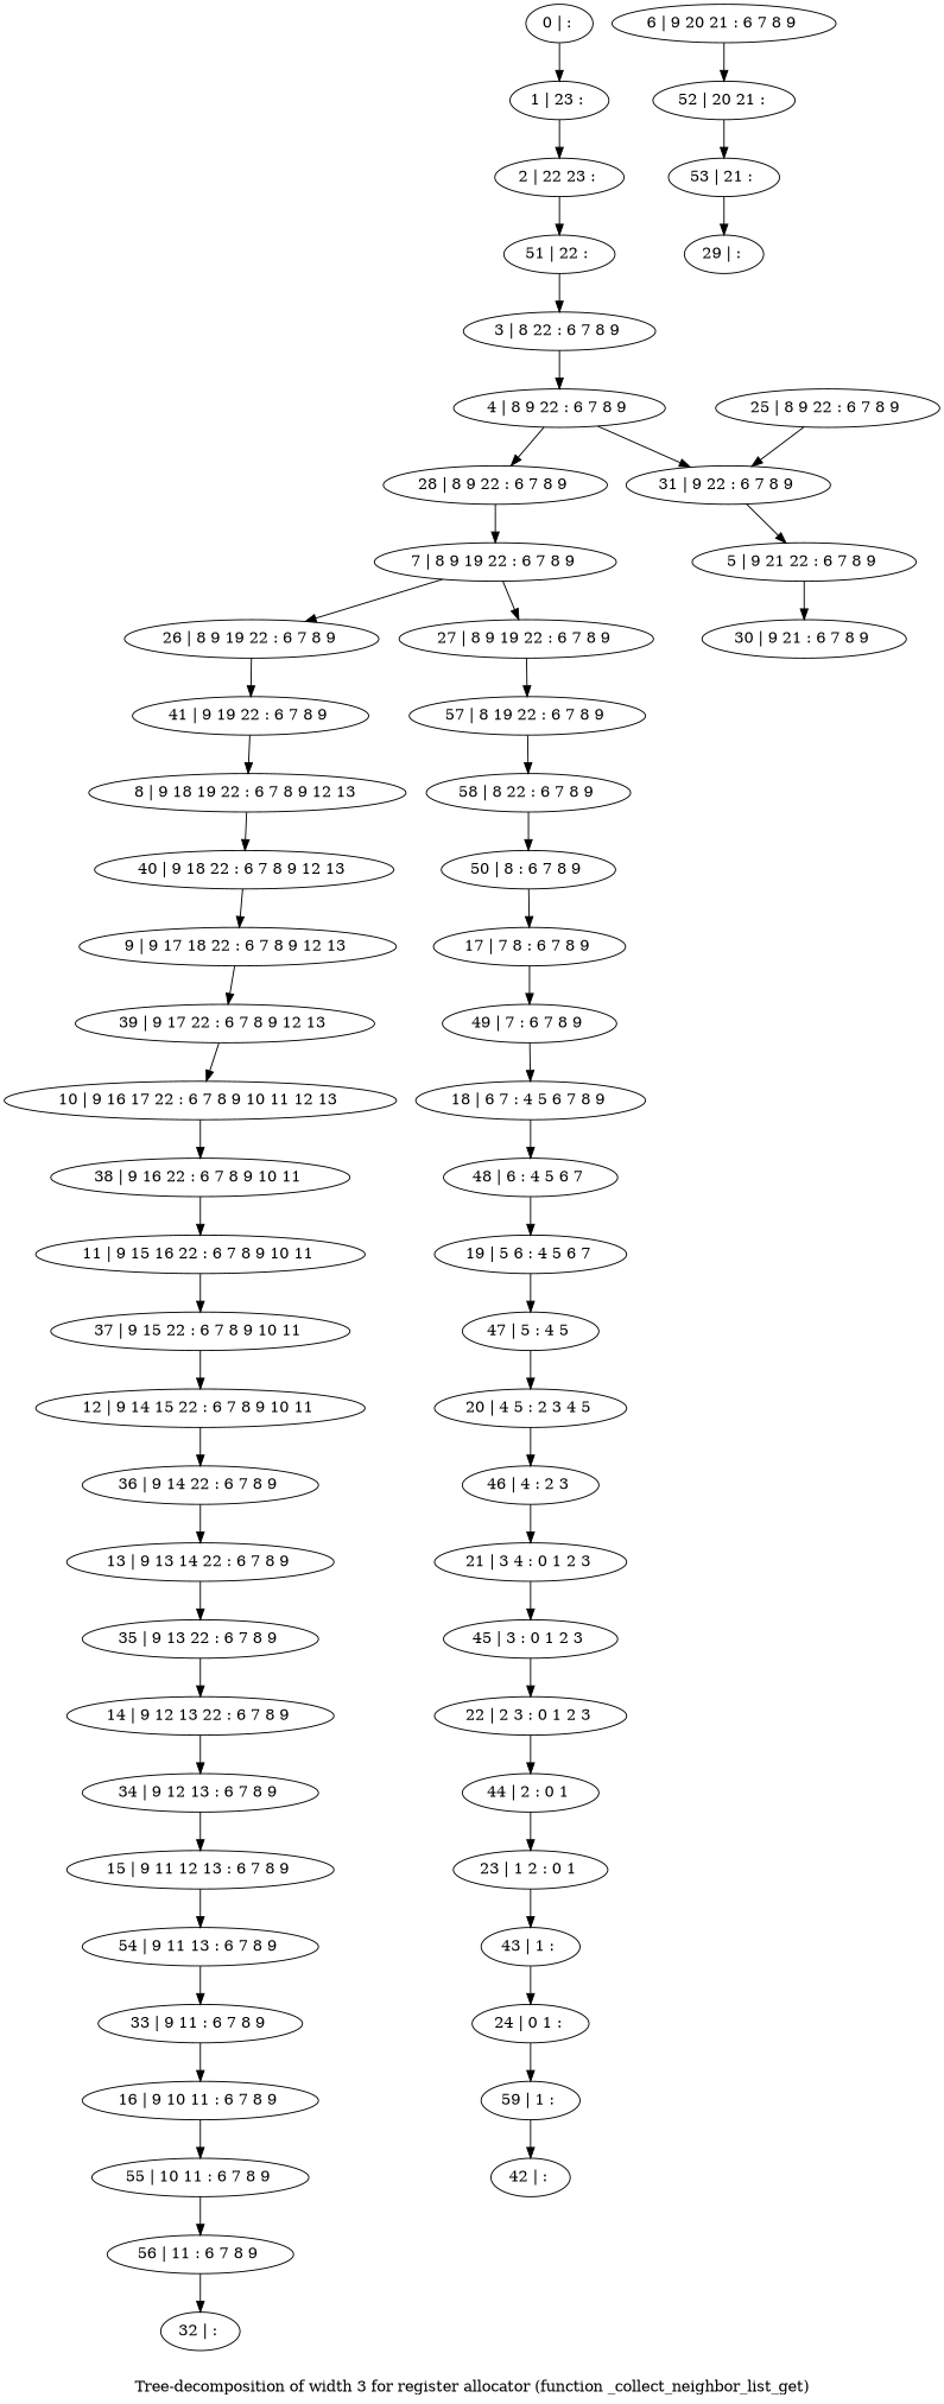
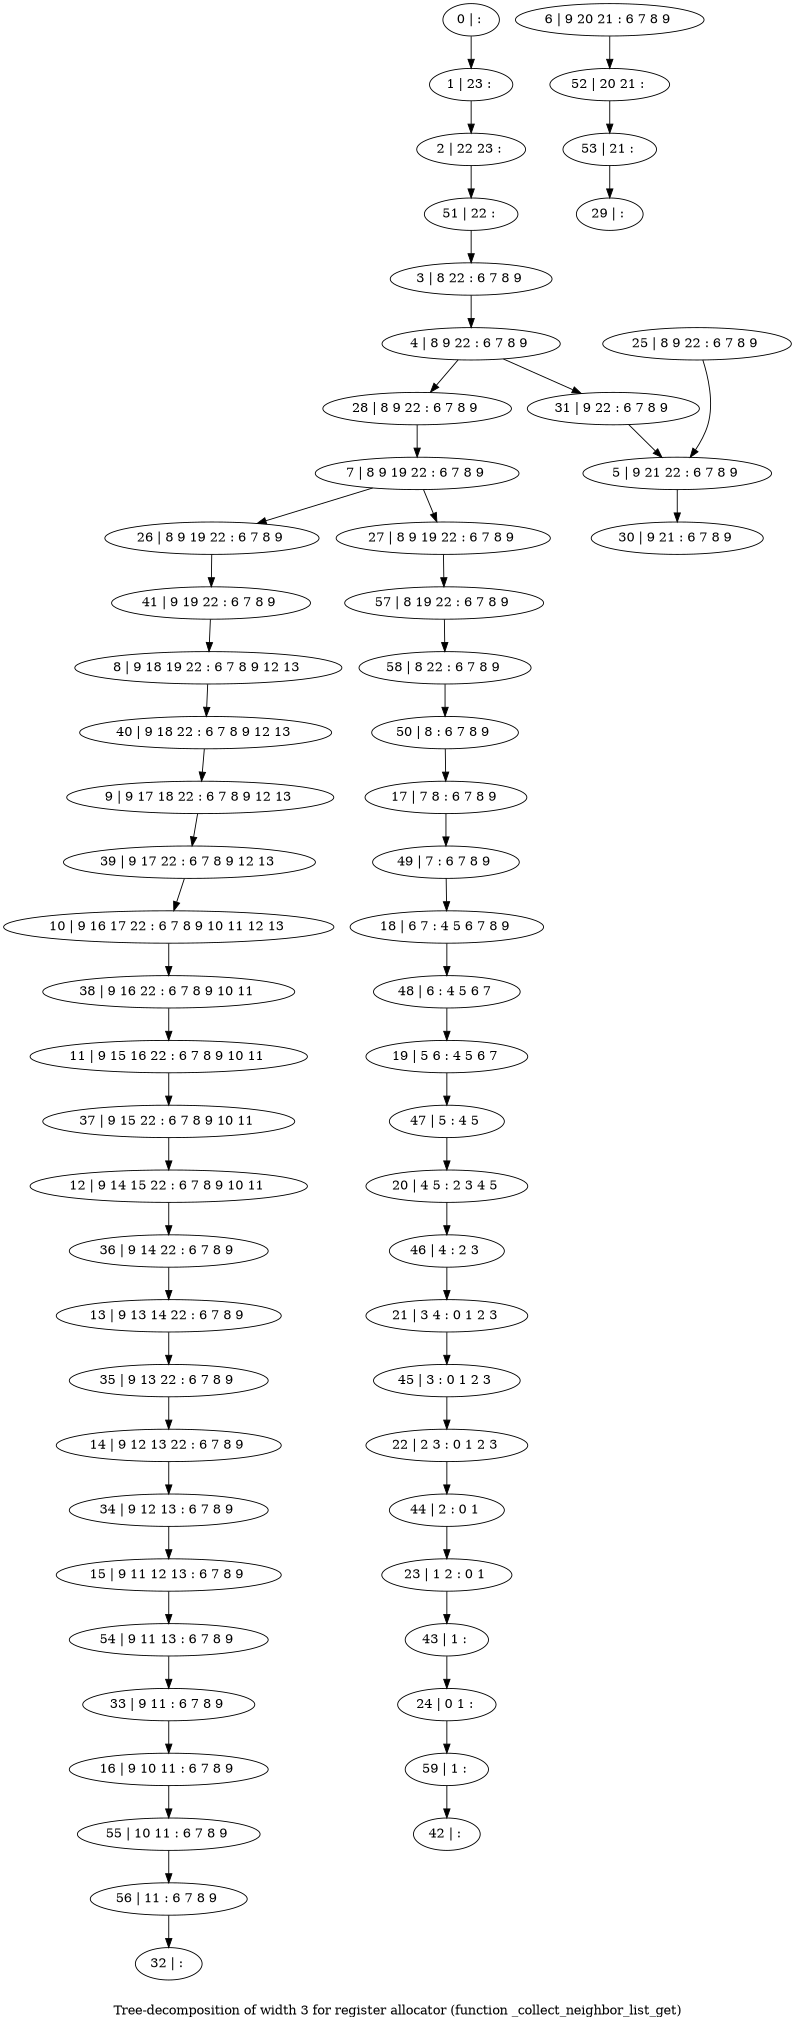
  digraph {
    label="Tree-decomposition of width 3 for register allocator (function _collect_neighbor_list_get)"
    n1 [label="0 | : "]
    n2 [label="1 | 23 : "]
    n3 [label="2 | 22 23 : "]
    n4 [label="51 | 22 : "]
    n5 [label="3 | 8 22 : 6 7 8 9 "]
    n6 [label="4 | 8 9 22 : 6 7 8 9 "]
    n7 [label="28 | 8 9 22 : 6 7 8 9 "]
    n8 [label="31 | 9 22 : 6 7 8 9 "]
    n9 [label="25 | 8 9 22 : 6 7 8 9 "]
    n10 [label="7 | 8 9 19 22 : 6 7 8 9 "]
    n11 [label="5 | 9 21 22 : 6 7 8 9 "]
    n12 [label="30 | 9 21 : 6 7 8 9 "]
    n13 [label="6 | 9 20 21 : 6 7 8 9 "]
    n14 [label="52 | 20 21 : "]
    n15 [label="53 | 21 : "]
    n16 [label="26 | 8 9 19 22 : 6 7 8 9 "]
    n17 [label="27 | 8 9 19 22 : 6 7 8 9 "]
    n18 [label="41 | 9 19 22 : 6 7 8 9 "]
    n19 [label="57 | 8 19 22 : 6 7 8 9 "]
    n20 [label="8 | 9 18 19 22 : 6 7 8 9 12 13 "]
    n21 [label="40 | 9 18 22 : 6 7 8 9 12 13 "]
    n22 [label="9 | 9 17 18 22 : 6 7 8 9 12 13 "]
    n23 [label="39 | 9 17 22 : 6 7 8 9 12 13 "]
    n24 [label="10 | 9 16 17 22 : 6 7 8 9 10 11 12 13 "]
    n25 [label="38 | 9 16 22 : 6 7 8 9 10 11 "]
    n26 [label="11 | 9 15 16 22 : 6 7 8 9 10 11 "]
    n27 [label="37 | 9 15 22 : 6 7 8 9 10 11 "]
    n28 [label="12 | 9 14 15 22 : 6 7 8 9 10 11 "]
    n29 [label="36 | 9 14 22 : 6 7 8 9 "]
    n30 [label="13 | 9 13 14 22 : 6 7 8 9 "]
    n31 [label="35 | 9 13 22 : 6 7 8 9 "]
    n32 [label="14 | 9 12 13 22 : 6 7 8 9 "]
    n33 [label="34 | 9 12 13 : 6 7 8 9 "]
    n34 [label="15 | 9 11 12 13 : 6 7 8 9 "]
    n35 [label="54 | 9 11 13 : 6 7 8 9 "]
    n36 [label="33 | 9 11 : 6 7 8 9 "]
    n37 [label="16 | 9 10 11 : 6 7 8 9 "]
    n38 [label="55 | 10 11 : 6 7 8 9 "]
    n39 [label="56 | 11 : 6 7 8 9 "]
    n40 [label="17 | 7 8 : 6 7 8 9 "]
    n41 [label="49 | 7 : 6 7 8 9 "]
    n42 [label="18 | 6 7 : 4 5 6 7 8 9 "]
    n43 [label="48 | 6 : 4 5 6 7 "]
    n44 [label="19 | 5 6 : 4 5 6 7 "]
    n45 [label="47 | 5 : 4 5 "]
    n46 [label="20 | 4 5 : 2 3 4 5 "]
    n47 [label="46 | 4 : 2 3 "]
    n48 [label="21 | 3 4 : 0 1 2 3 "]
    n49 [label="45 | 3 : 0 1 2 3 "]
    n50 [label="22 | 2 3 : 0 1 2 3 "]
    n51 [label="44 | 2 : 0 1 "]
    n52 [label="23 | 1 2 : 0 1 "]
    n53 [label="43 | 1 : "]
    n54 [label="24 | 0 1 : "]
    n55 [label="59 | 1 : "]
    n56 [label="42 | : "]
    n57 [label="58 | 8 22 : 6 7 8 9 "]
    n58 [label="29 | : "]
    n59 [label="32 | : "]
    n60 [label="50 | 8 : 6 7 8 9 "]
    n1 -> n2
    n2 -> n3
    n3 -> n4
    n4 -> n5
    n5 -> n6
    n6 -> n7
    n6 -> n8
    n7 -> n10
    n8 -> n11
-   n9 -> n8
+   n9 -> n11
    n10 -> n16
    n10 -> n17
    n11 -> n12
    n13 -> n14
    n14 -> n15
    n15 -> n58
    n16 -> n18
    n17 -> n19
    n18 -> n20
    n19 -> n57
    n20 -> n21
    n21 -> n22
    n22 -> n23
    n23 -> n24
    n24 -> n25
    n25 -> n26
    n26 -> n27
    n27 -> n28
    n28 -> n29
    n29 -> n30
    n30 -> n31
    n31 -> n32
    n32 -> n33
    n33 -> n34
    n34 -> n35
    n35 -> n36
    n36 -> n37
    n37 -> n38
    n38 -> n39
    n39 -> n59
    n40 -> n41
    n41 -> n42
    n42 -> n43
    n43 -> n44
    n44 -> n45
    n45 -> n46
    n46 -> n47
    n47 -> n48
    n48 -> n49
    n49 -> n50
    n50 -> n51
    n51 -> n52
    n52 -> n53
    n53 -> n54
    n54 -> n55
    n55 -> n56
    n57 -> n60
    n60 -> n40
  }
